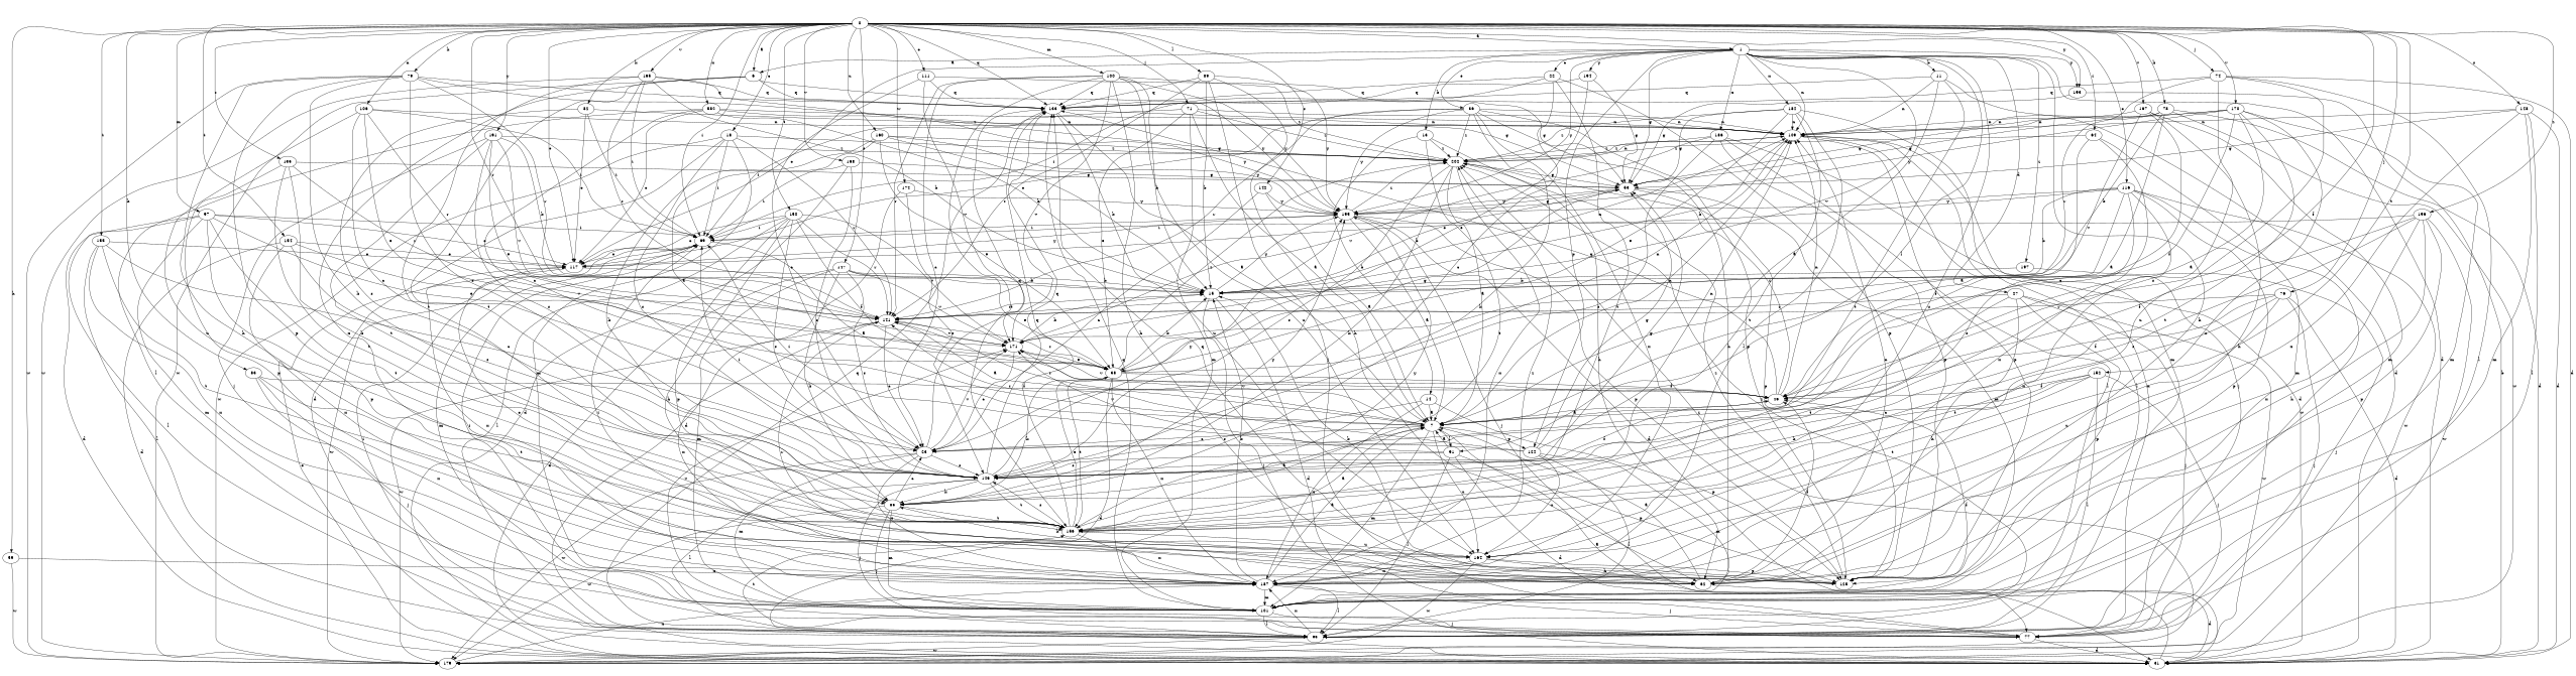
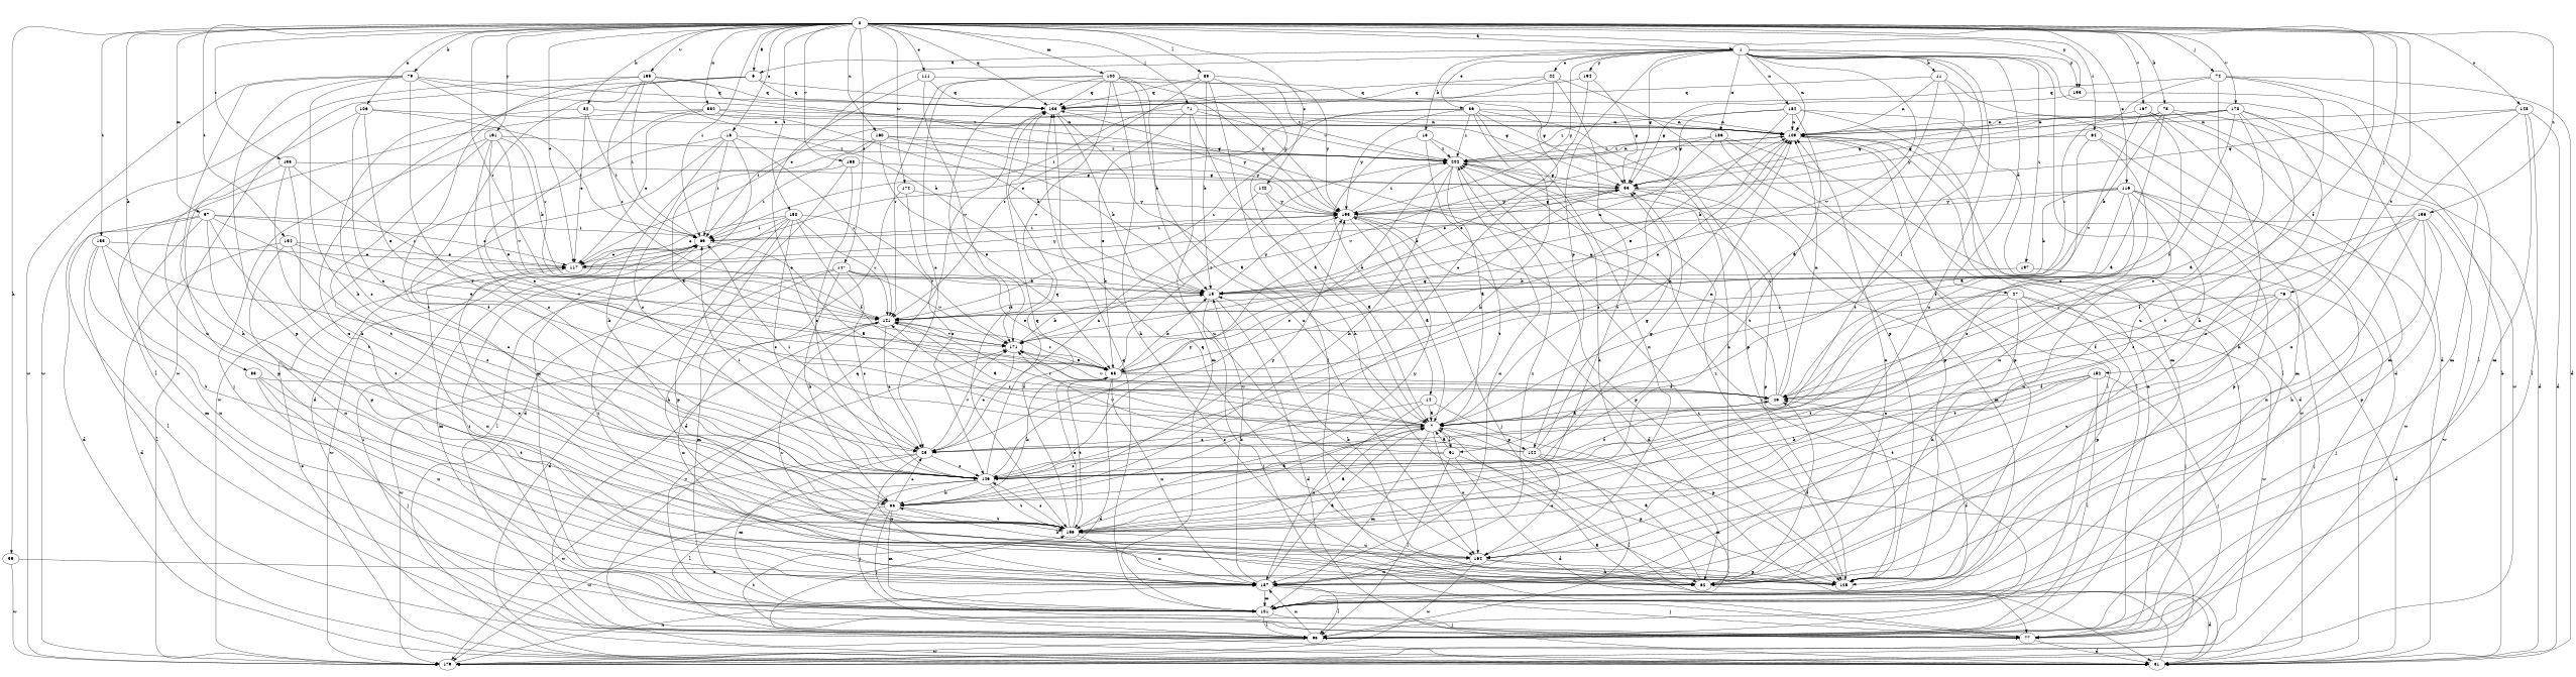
  strict digraph {
    0
    1
    6
    18
    46
    59
    64
    69
    71
    74
    76
    78
    79
    82
    83
    89
    97
    100
    106
    111
    116
    117
    133
    135
    141
    142
    147
    148
    150
    152
    154
    155
    160
    165
    167
    168
    170
    174
    n39 [label=582]
    191
    193
    196
    11
    13
    22
    27
    31
    36
    53
    62
    91
    109
    124
    164
    171
    184
    186
    194
    195
    197
    156
    179
    187
    101
    202
    149
    7
    38
    93
    77
    15
    125
    85
    23
    14
    0 -> 1 [label=a]
    0 -> 6 [label=a]
    0 -> 18 [label=c]
    0 -> 46 [label=f]
    0 -> 59 [label=h]
    0 -> 64 [label=i]
    0 -> 69 [label=i]
    0 -> 71 [label=j]
    0 -> 74 [label=j]
    0 -> 76 [label=j]
    0 -> 78 [label=k]
    0 -> 79 [label=k]
    0 -> 82 [label=k]
    0 -> 83 [label=k]
    0 -> 89 [label=l]
    0 -> 97 [label=m]
    0 -> 100 [label=m]
    0 -> 106 [label=n]
    0 -> 111 [label=o]
    0 -> 116 [label=o]
    0 -> 117 [label=o]
    0 -> 133 [label=q]
    0 -> 135 [label=r]
    0 -> 141 [label=r]
    0 -> 142 [label=s]
    0 -> 147 [label=s]
    0 -> 148 [label=s]
    0 -> 150 [label=t]
    0 -> 152 [label=t]
    0 -> 154 [label=t]
    0 -> 155 [label=t]
    0 -> 160 [label=u]
    0 -> 165 [label=v]
    0 -> 167 [label=v]
    0 -> 168 [label=v]
    0 -> 170 [label=v]
    0 -> 174 [label=w]
    0 -> n39 [label=x]
    0 -> 191 [label=y]
    0 -> 193 [label=y]
    0 -> 196 [label=z]
    1 -> 6 [label=a]
    1 -> 117 [label=o]
    1 -> 193 [label=y]
    1 -> 11 [label=b]
    1 -> 13 [label=b]
    1 -> 22 [label=c]
    1 -> 27 [label=d]
    1 -> 31 [label=d]
    1 -> 36 [label=e]
    1 -> 53 [label=g]
    1 -> 62 [label=h]
    1 -> 91 [label=l]
    1 -> 109 [label=n]
    1 -> 124 [label=p]
    1 -> 164 [label=u]
    1 -> 171 [label=v]
    1 -> 184 [label=x]
    1 -> 186 [label=x]
    1 -> 194 [label=y]
    1 -> 195 [label=y]
    1 -> 197 [label=z]
    6 -> 133 [label=q]
    6 -> 195 [label=y]
    6 -> 156 [label=t]
    6 -> 179 [label=w]
    6 -> 187 [label=x]
    18 -> 69 [label=i]
    18 -> 141 [label=r]
    18 -> 31 [label=d]
    18 -> 179 [label=w]
    18 -> 101 [label=m]
    18 -> 202 [label=z]
    18 -> 149 [label=s]
    46 -> 133 [label=q]
    46 -> 109 [label=n]
    46 -> 171 [label=v]
    46 -> 202 [label=z]
    46 -> 7 [label=a]
    59 -> 179 [label=w]
    59 -> 187 [label=x]
    64 -> 187 [label=x]
    64 -> 101 [label=m]
    64 -> 202 [label=z]
    64 -> 7 [label=a]
    69 -> 117 [label=o]
    69 -> 179 [label=w]
    69 -> 101 [label=m]
    69 -> 7 [label=a]
    71 -> 69 [label=i]
    71 -> 109 [label=n]
    71 -> 101 [label=m]
-   71 -> 202 [label=z]
+   71 -> 202 [label=v]
    71 -> 7 [label=a]
    71 -> 38 [label=e]
    74 -> 133 [label=q]
    74 -> 141 [label=r]
    74 -> 31 [label=d]
    74 -> 164 [label=u]
    74 -> 149 [label=s]
    74 -> 93 [label=l]
    76 -> 46 [label=f]
    76 -> 141 [label=r]
    76 -> 31 [label=d]
    76 -> 164 [label=u]
    76 -> 156 [label=t]
    76 -> 77 [label=j]
    78 -> 31 [label=d]
    78 -> 53 [label=g]
    78 -> 109 [label=n]
    78 -> 179 [label=w]
    78 -> 7 [label=a]
    78 -> 15 [label=b]
    79 -> 133 [label=q]
    79 -> 141 [label=r]
    79 -> 53 [label=g]
    79 -> 62 [label=h]
    79 -> 179 [label=w]
    79 -> 149 [label=s]
    79 -> 125 [label=p]
    79 -> 85 [label=k]
    82 -> 69 [label=i]
    82 -> 117 [label=o]
    82 -> 109 [label=n]
    82 -> 149 [label=s]
    83 -> 46 [label=f]
    83 -> 156 [label=t]
    83 -> 187 [label=x]
    83 -> 77 [label=j]
    89 -> 133 [label=q]
    89 -> 141 [label=r]
    89 -> 62 [label=h]
    89 -> 195 [label=y]
    89 -> 77 [label=j]
    89 -> 15 [label=b]
    97 -> 69 [label=i]
    97 -> 117 [label=o]
    97 -> 31 [label=d]
    97 -> 156 [label=t]
    97 -> 101 [label=m]
    97 -> 38 [label=e]
    97 -> 93 [label=l]
    97 -> 125 [label=p]
    100 -> 133 [label=q]
    100 -> 141 [label=r]
    100 -> 62 [label=h]
    100 -> 164 [label=u]
    100 -> 171 [label=v]
    100 -> 195 [label=y]
    100 -> 156 [label=t]
    100 -> 202 [label=z]
    100 -> 15 [label=b]
    100 -> 23 [label=c]
    106 -> 69 [label=i]
-   106 -> 141 [label=r]
    106 -> 109 [label=n]
    106 -> 164 [label=u]
    106 -> 38 [label=e]
    106 -> 23 [label=c]
    111 -> 133 [label=q]
    111 -> 53 [label=g]
    111 -> 171 [label=v]
    111 -> 23 [label=c]
    116 -> 46 [label=f]
    116 -> 117 [label=o]
    116 -> 195 [label=y]
    116 -> 179 [label=w]
    116 -> 187 [label=x]
    116 -> 149 [label=s]
    116 -> 93 [label=w]
    116 -> 15 [label=b]
    116 -> 125 [label=p]
    117 -> 195 [label=y]
    117 -> 187 [label=x]
    117 -> 15 [label=b]
    133 -> 109 [label=n]
    133 -> 164 [label=u]
    133 -> 7 [label=a]
    135 -> 141 [label=r]
    135 -> 53 [label=g]
    135 -> 156 [label=t]
    135 -> 125 [label=p]
    135 -> 85 [label=k]
    141 -> 171 [label=v]
    141 -> 179 [label=w]
    141 -> 187 [label=x]
    141 -> 7 [label=a]
    141 -> 23 [label=c]
    142 -> 195 [label=y]
    142 -> 7 [label=a]
    142 -> 23 [label=c]
    147 -> 31 [label=d]
    147 -> 171 [label=v]
    147 -> 101 [label=m]
    147 -> 149 [label=s]
    147 -> 38 [label=e]
    147 -> 15 [label=b]
    147 -> 85 [label=k]
    148 -> 31 [label=d]
    148 -> 53 [label=g]
    148 -> 109 [label=n]
    148 -> 187 [label=x]
    148 -> 101 [label=m]
    148 -> 93 [label=l]
    150 -> 46 [label=f]
    150 -> 69 [label=i]
    150 -> 117 [label=o]
    150 -> 141 [label=r]
    150 -> 62 [label=h]
    150 -> 171 [label=v]
    150 -> 149 [label=s]
    150 -> 93 [label=l]
    150 -> 125 [label=p]
    152 -> 46 [label=f]
    152 -> 156 [label=t]
    152 -> 93 [label=l]
    152 -> 77 [label=j]
    152 -> 85 [label=k]
    152 -> 23 [label=c]
    154 -> 117 [label=o]
    154 -> 31 [label=d]
    154 -> 171 [label=v]
    154 -> 187 [label=x]
    154 -> 149 [label=s]
    155 -> 117 [label=o]
    155 -> 156 [label=t]
    155 -> 187 [label=x]
    155 -> 93 [label=l]
    155 -> 23 [label=c]
    160 -> 195 [label=y]
    160 -> 202 [label=g]
    160 -> 7 [label=a]
    160 -> 38 [label=e]
    160 -> 15 [label=b]
    160 -> 85 [label=k]
    165 -> 69 [label=i]
    165 -> 133 [label=q]
    165 -> 141 [label=r]
    165 -> 156 [label=t]
    165 -> 179 [label=w]
    165 -> 202 [label=z]
    165 -> 15 [label=b]
    167 -> 62 [label=h]
    167 -> 109 [label=n]
    167 -> 171 [label=v]
    167 -> 101 [label=m]
    167 -> 23 [label=c]
    168 -> 69 [label=i]
    168 -> 31 [label=d]
    168 -> 53 [label=g]
    168 -> 149 [label=s]
    170 -> 46 [label=f]
    170 -> 53 [label=g]
    170 -> 109 [label=n]
    170 -> 164 [label=u]
    170 -> 195 [label=y]
    170 -> 156 [label=t]
    170 -> 101 [label=m]
    170 -> 7 [label=a]
    174 -> 31 [label=d]
    174 -> 195 [label=y]
    174 -> 149 [label=s]
    n39 -> 117 [label=o]
    n39 -> 109 [label=n]
    n39 -> 195 [label=y]
    n39 -> 93 [label=l]
    n39 -> 15 [label=b]
    n39 -> 23 [label=c]
    191 -> 171 [label=v]
    191 -> 156 [label=t]
    191 -> 202 [label=z]
    191 -> 149 [label=s]
    191 -> 38 [label=e]
    191 -> 77 [label=j]
    191 -> 15 [label=b]
    193 -> 31 [label=b]
    193 -> 53 [label=g]
    196 -> 46 [label=f]
    196 -> 69 [label=i]
    196 -> 62 [label=h]
    196 -> 179 [label=w]
    196 -> 187 [label=x]
    196 -> 149 [label=s]
    196 -> 125 [label=p]
    11 -> 133 [label=q]
    11 -> 31 [label=d]
    11 -> 109 [label=n]
    11 -> 156 [label=t]
    11 -> 7 [label=a]
    13 -> 62 [label=h]
    13 -> 156 [label=t]
    13 -> 202 [label=z]
    13 -> 14 [label=b]
    22 -> 69 [label=i]
    22 -> 133 [label=q]
    22 -> 156 [label=t]
    22 -> 125 [label=p]
    22 -> 23 [label=c]
    27 -> 141 [label=r]
    27 -> 62 [label=h]
    27 -> 156 [label=t]
    27 -> 179 [label=w]
    27 -> 77 [label=j]
    27 -> 125 [label=p]
    31 -> 117 [label=o]
    31 -> 7 [label=a]
    36 -> 117 [label=o]
    36 -> 141 [label=r]
    36 -> 62 [label=h]
    36 -> 109 [label=n]
    36 -> 195 [label=y]
    36 -> 187 [label=x]
    36 -> 202 [label=z]
    36 -> 125 [label=p]
    36 -> 85 [label=k]
    53 -> 195 [label=y]
    53 -> 101 [label=m]
    53 -> 15 [label=b]
    53 -> 125 [label=p]
    62 -> 46 [label=f]
    62 -> 69 [label=i]
    62 -> 141 [label=r]
    62 -> 31 [label=d]
    62 -> 109 [label=n]
    62 -> 7 [label=a]
    62 -> 15 [label=b]
    91 -> 31 [label=d]
    91 -> 171 [label=v]
    91 -> 149 [label=s]
    91 -> 7 [label=a]
    91 -> 93 [label=l]
    91 -> 125 [label=p]
    109 -> 202 [label=z]
    109 -> 93 [label=l]
    109 -> 77 [label=j]
    109 -> 15 [label=b]
    109 -> 125 [label=p]
    124 -> 69 [label=i]
    124 -> 141 [label=r]
    124 -> 53 [label=g]
    124 -> 109 [label=n]
    124 -> 164 [label=u]
    124 -> 101 [label=m]
    124 -> 93 [label=l]
    164 -> 117 [label=o]
    164 -> 62 [label=h]
    164 -> 179 [label=w]
    164 -> 187 [label=x]
    164 -> 125 [label=p]
    164 -> 85 [label=k]
    171 -> 38 [label=e]
    171 -> 15 [label=b]
    171 -> 23 [label=c]
    184 -> 53 [label=g]
    184 -> 109 [label=n]
    184 -> 156 [label=t]
    184 -> 101 [label=m]
    184 -> 202 [label=z]
    184 -> 38 [label=e]
-   184 -> 187 [label=l]
+   184 -> 93 [label=l]
    186 -> 31 [label=d]
    186 -> 171 [label=v]
    186 -> 202 [label=z]
    186 -> 149 [label=s]
    186 -> 93 [label=l]
    186 -> 125 [label=p]
    194 -> 133 [label=q]
    194 -> 53 [label=g]
    194 -> 38 [label=e]
    195 -> 69 [label=i]
    195 -> 31 [label=d]
    195 -> 53 [label=g]
    195 -> 202 [label=z]
    195 -> 7 [label=a]
    195 -> 77 [label=j]
    195 -> 125 [label=p]
    197 -> 77 [label=j]
    197 -> 15 [label=b]
    156 -> 133 [label=q]
    156 -> 164 [label=u]
    156 -> 195 [label=y]
    156 -> 187 [label=x]
    156 -> 149 [label=s]
    156 -> 7 [label=a]
    156 -> 38 [label=e]
    179 -> 187 [label=x]
    179 -> 202 [label=z]
    187 -> 101 [label=m]
    187 -> 202 [label=z]
    187 -> 7 [label=a]
    187 -> 93 [label=l]
    187 -> 77 [label=j]
    187 -> 15 [label=b]
    101 -> 46 [label=f]
    101 -> 69 [label=i]
    101 -> 133 [label=q]
    101 -> 171 [label=v]
    101 -> 93 [label=l]
    101 -> 77 [label=j]
    202 -> 53 [label=g]
    202 -> 109 [label=n]
    202 -> 187 [label=x]
    202 -> 149 [label=s]
    202 -> 7 [label=a]
    202 -> 85 [label=k]
    149 -> 46 [label=f]
    149 -> 69 [label=i]
    149 -> 133 [label=q]
    149 -> 53 [label=g]
    149 -> 195 [label=y]
    149 -> 156 [label=t]
    149 -> 93 [label=l]
    149 -> 77 [label=j]
    149 -> 85 [label=k]
    7 -> 141 [label=r]
    7 -> 91 [label=l]
    7 -> 109 [label=n]
    7 -> 124 [label=p]
    7 -> 164 [label=u]
    7 -> 171 [label=v]
    7 -> 101 [label=m]
    7 -> 23 [label=c]
    38 -> 46 [label=f]
    38 -> 141 [label=r]
    38 -> 31 [label=d]
    38 -> 53 [label=g]
    38 -> 109 [label=n]
    38 -> 156 [label=t]
    38 -> 187 [label=x]
    38 -> 202 [label=z]
    38 -> 15 [label=b]
    38 -> 85 [label=k]
    93 -> 69 [label=i]
    93 -> 133 [label=q]
    93 -> 156 [label=t]
    93 -> 179 [label=w]
    93 -> 187 [label=x]
    93 -> 202 [label=z]
    77 -> 31 [label=d]
    77 -> 109 [label=n]
    15 -> 141 [label=r]
    15 -> 31 [label=d]
    15 -> 109 [label=n]
    15 -> 195 [label=y]
    15 -> 77 [label=j]
    125 -> 133 [label=q]
    125 -> 202 [label=z]
    85 -> 195 [label=y]
    85 -> 156 [label=t]
    85 -> 179 [label=w]
    85 -> 101 [label=m]
    85 -> 7 [label=a]
    85 -> 77 [label=j]
    85 -> 23 [label=c]
-   23 -> 133 [label=q]
    23 -> 171 [label=v]
    23 -> 179 [label=w]
    23 -> 187 [label=x]
    23 -> 101 [label=m]
    23 -> 149 [label=s]
    14 -> 187 [label=x]
    14 -> 149 [label=s]
    14 -> 7 [label=a]
    14 -> 125 [label=p]
  }
